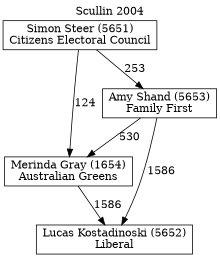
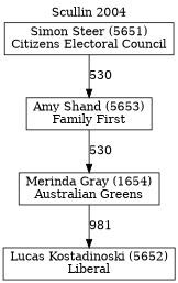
  digraph {
    label="Scullin 2004"
    labelloc=t
    mclimit=10
    node [shape=box]
    n1 [label="Lucas Kostadinoski (5652)\nLiberal"]
    n2 [label="Merinda Gray (1654)\nAustralian Greens"]
    n3 [label="Amy Shand (5653)\nFamily First"]
    n4 [label="Simon Steer (5651)\nCitizens Electoral Council"]
-   n2 -> n1 [label=1586]
-   n3 -> n1 [label=1586]
+   n2 -> n1 [label=981]
    n3 -> n2 [label=530]
-   n4 -> n2 [label=124]
-   n4 -> n3 [label=253]
+   n4 -> n3 [label=530]
  }
